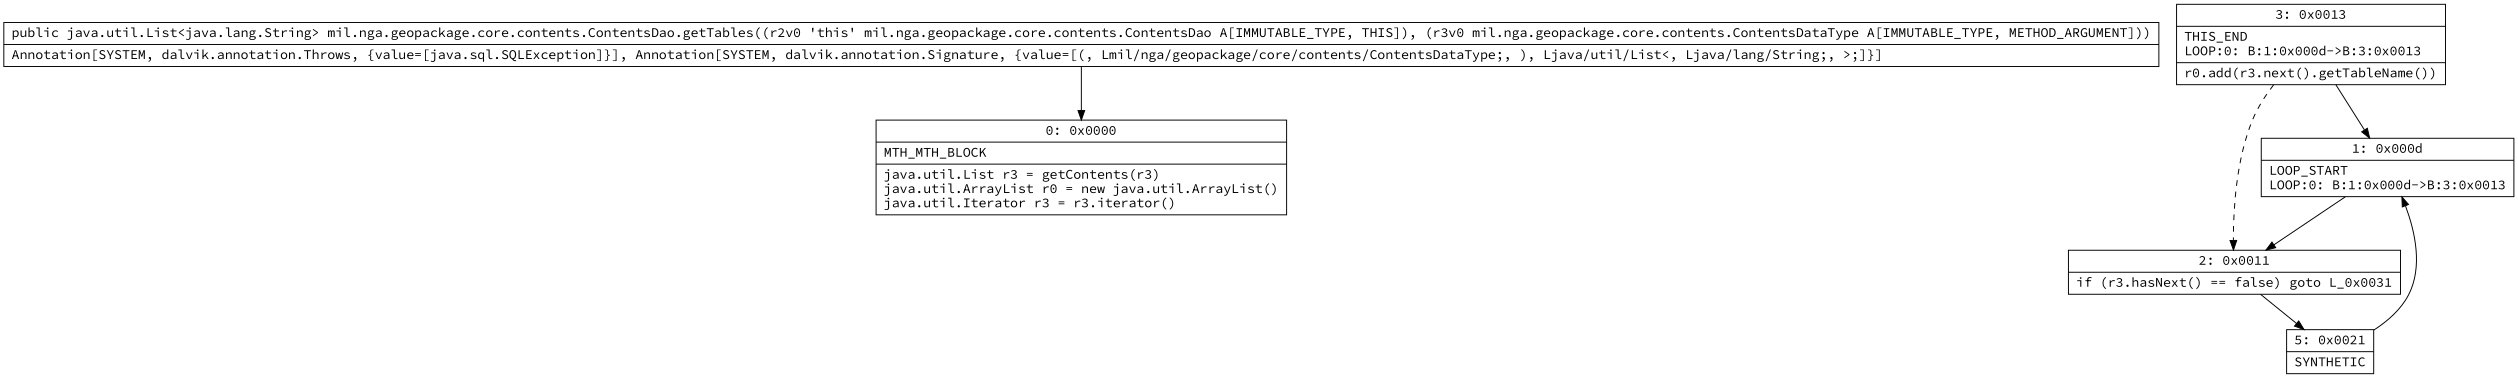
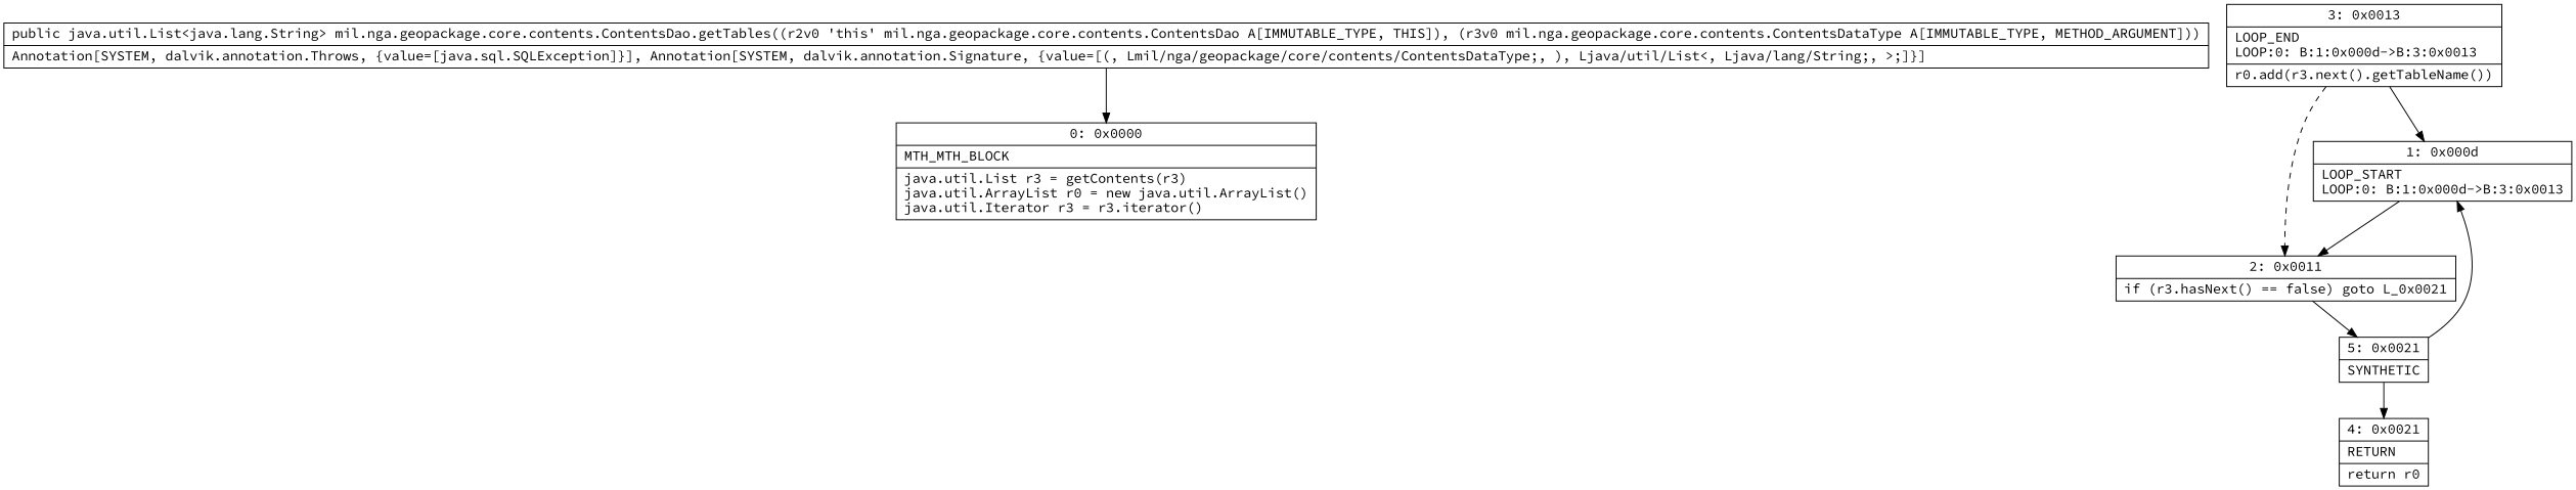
  digraph {
    fontname="Source Code Pro"
    node [fontname="Source Code Pro" shape=record]
    edge [fontname="Source Code Pro"]
    n1 [label="{0\:\ 0x0000|MTH_MTH_BLOCK\l|java.util.List r3 = getContents(r3)\ljava.util.ArrayList r0 = new java.util.ArrayList()\ljava.util.Iterator r3 = r3.iterator()\l}"]
    n2 [label="{1\:\ 0x000d|LOOP_START\lLOOP:0: B:1:0x000d\-\>B:3:0x0013\l}"]
-   n3 [label="{2\:\ 0x0011|if (r3.hasNext() == false) goto L_0x0031\l}"]
+   n3 [label="{2\:\ 0x0011|if (r3.hasNext() == false) goto L_0x0021\l}"]
    n4 [label="{5\:\ 0x0021|SYNTHETIC\l}"]
-   n5 [label="{3\:\ 0x0013|THIS_END\lLOOP:0: B:1:0x000d\-\>B:3:0x0013\l|r0.add(r3.next().getTableName())\l}"]
+   n5 [label="{3\:\ 0x0013|LOOP_END\lLOOP:0: B:1:0x000d\-\>B:3:0x0013\l|r0.add(r3.next().getTableName())\l}"]
+   n6 [label="{4\:\ 0x0021|RETURN\l|return r0\l}"]
    n7 [label="{public java.util.List\<java.lang.String\> mil.nga.geopackage.core.contents.ContentsDao.getTables((r2v0 'this' mil.nga.geopackage.core.contents.ContentsDao A[IMMUTABLE_TYPE, THIS]), (r3v0 mil.nga.geopackage.core.contents.ContentsDataType A[IMMUTABLE_TYPE, METHOD_ARGUMENT]))  | Annotation[SYSTEM, dalvik.annotation.Throws, \{value=[java.sql.SQLException]\}], Annotation[SYSTEM, dalvik.annotation.Signature, \{value=[(, Lmil\/nga\/geopackage\/core\/contents\/ContentsDataType;, ), Ljava\/util\/List\<, Ljava\/lang\/String;, \>;]\}]\l}"]
    n2 -> n3
    n3 -> n4
    n4 -> n2
+   n4 -> n6
    n5 -> n2
    n5 -> n3 [style=dashed]
    n7 -> n1
  }
